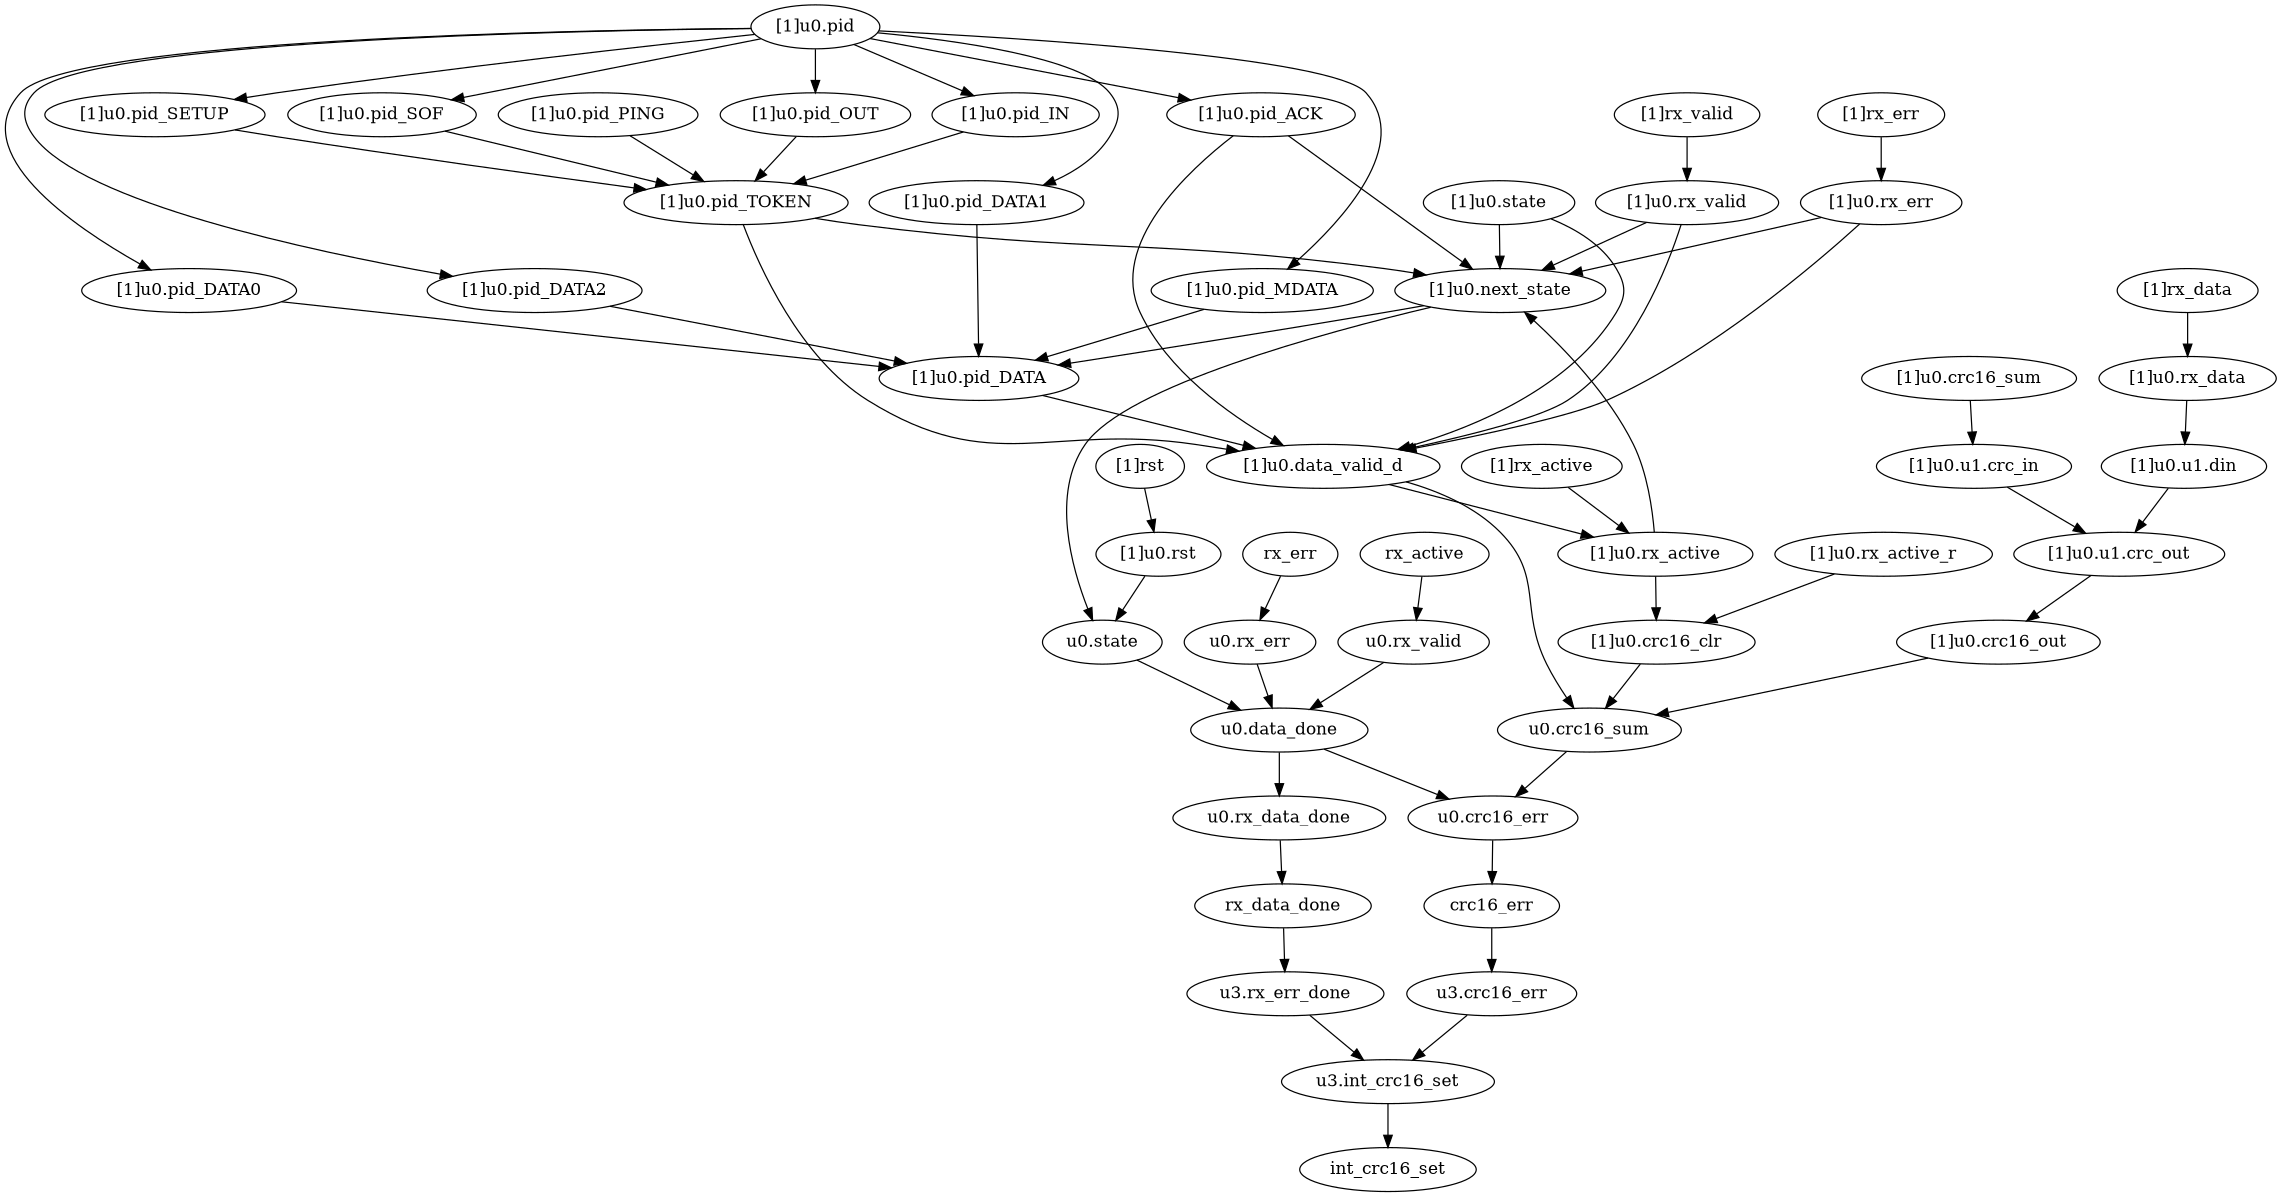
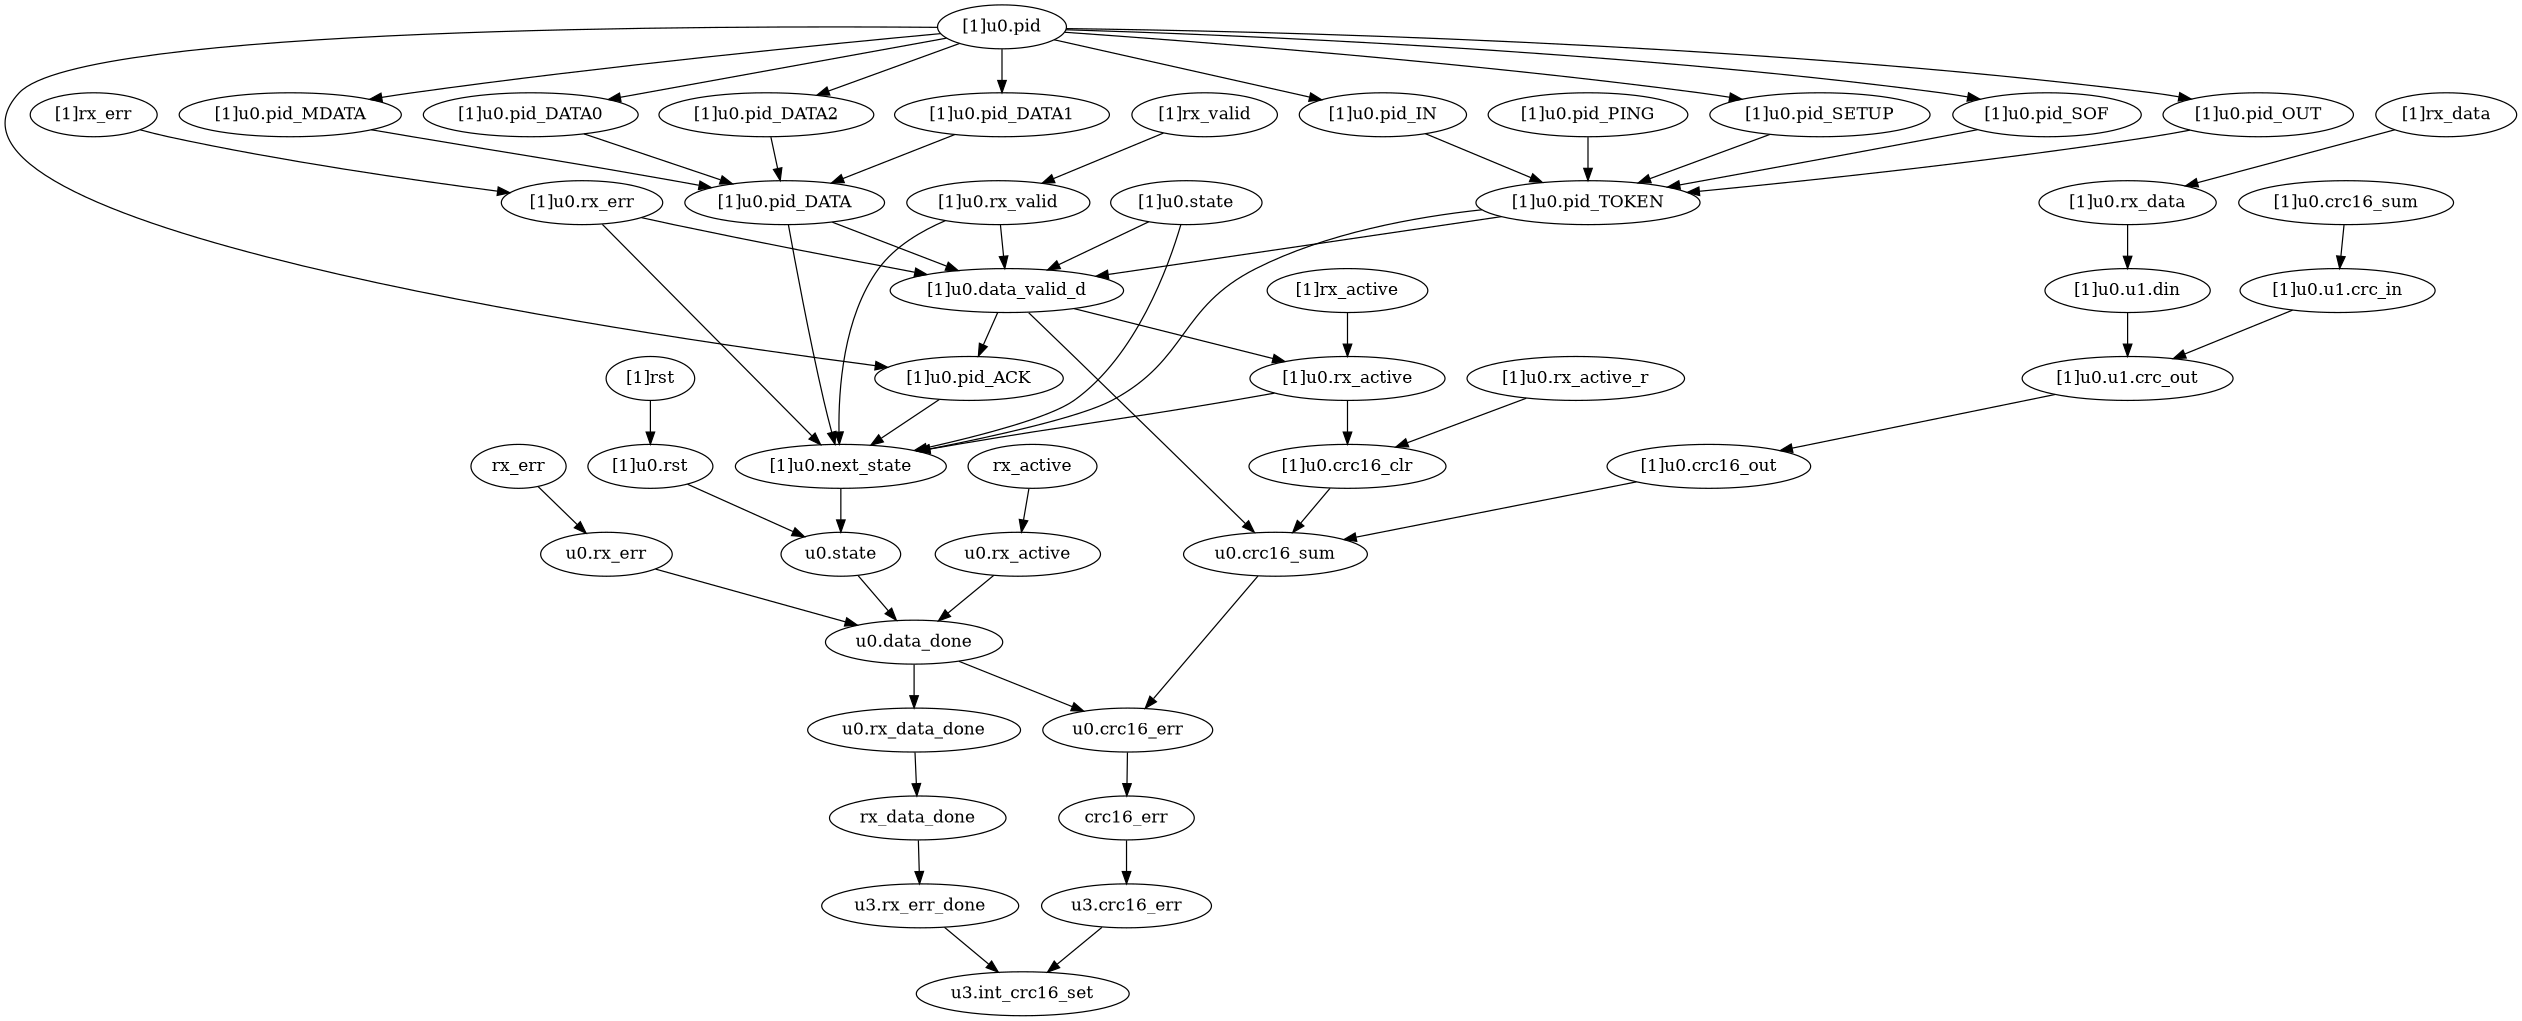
  strict digraph {
    node [complexity=8 importance=0.0226147118592 rank=0.00133027716819]
    "[1]u0.pid_ACK" [complexity=9 importance=0.0195354481583 rank=0.00217060535092]
    "[1]u0.next_state" [complexity=9 importance=0.0229604678521 rank=0.00255116309468]
    "[1]u0.data_valid_d" [complexity=7 importance=0.0181332008812 rank=0.00259045726875]
    "u0.state" [complexity=7 importance=0.017467375932 rank=0.00249533941886]
    "u0.crc16_sum" [complexity=6 importance=0.0157036220028 rank=0.00261727033379]
    "[1]u0.rx_active" [complexity=10 importance=0.0350978683473 rank=0.00350978683473]
    "u0.data_done" [complexity=6 importance=0.0132566682108 rank=0.00220944470181]
    "u0.crc16_err" [complexity=3 importance=0.0117524428997 rank=0.00391748096658]
    rx_err [importance=0.0165728103714 rank=0.00207160129643]
    "u0.rx_err" [importance=0.0152463410573 rank=0.00190579263217]
    "u0.rx_data_done" [complexity=3 importance=0.00950063163381 rank=0.00316687721127]
    "[1]rx_err" [complexity=20 importance=0.0758489456855 rank=0.00379244728428]
    "[1]u0.rx_err" [complexity=20 importance=0.0745224763714 rank=0.00372612381857]
    "[1]u0.pid_DATA0" [complexity=16 importance=0.0222641529818 rank=0.00139150956137]
    "[1]u0.pid_DATA" [complexity=11 importance=0.0208619057048 rank=0.00189653688225]
    "[1]u0.crc16_clr" [complexity=7 importance=0.033439797267 rank=0.00477711389529]
    crc16_err [complexity=3 importance=0.00924874180271 rank=0.00308291393424]
    "[1]rst" [importance=0.0376429574532 rank=0.00470536968165]
    "[1]u0.rst" [importance=0.0363164881392 rank=0.00453956101739]
    "[1]u0.crc16_out" [importance=0.0186536361714 rank=0.00233170452142]
    "[1]u0.state" [importance=0.0404771094837 rank=0.00505963868546]
    rx_data_done [complexity=3 importance=0.00798614944998 rank=0.00266204981666]
    n23 [complexity=3 importance=0.00590240390885 label="u3.rx_err_done" rank=0.00196746796962]
    "u3.crc16_err" [complexity=3 importance=0.0066706638506 rank=0.00222355461687]
    "u3.int_crc16_set" [complexity=0 importance=0.00405502300443 rank=0.0]
-   int_crc16_set [complexity=0 importance=0.002236335281 rank=0.0]
    "[1]u0.rx_data" [complexity=98 importance=0.682425150152 rank=0.00696352194032]
    "[1]u0.u1.din" [complexity=98 importance=0.680435477305 rank=0.00694321915618]
    "[1]u0.u1.crc_out" [importance=0.021900323905 rank=0.00273754048813]
    "[1]u0.rx_valid" [complexity=18 importance=0.0563892754902 rank=0.00313273752723]
    "[1]u0.u1.crc_in" [complexity=108 importance=0.856428320524 rank=0.0079298918567]
    "[1]u0.pid_IN" [complexity=17]
    "[1]u0.pid_TOKEN" [complexity=11 importance=0.0212124645821 rank=0.0019284058711]
    "[1]u0.pid_SETUP" [complexity=17]
    "[1]u0.rx_active_r" [complexity=10 importance=0.0347948534467 rank=0.00347948534467]
-   "u0.rx_active" [importance=0.0149147392911 rank=0.00186434241139 label="u0.rx_valid"]
+   "u0.rx_active" [importance=0.0149147392911 rank=0.00186434241139]
    "[1]u0.pid_DATA2" [complexity=16 importance=0.0222641529818 rank=0.00139150956137]
    "[1]u0.crc16_sum" [complexity=108 importance=0.860379499627 rank=0.00796647684839]
    "[1]u0.pid_PING" [complexity=17]
    "[1]u0.pid" [complexity=18 importance=0.0249925574542 rank=0.00138847541412]
    "[1]u0.pid_DATA1" [complexity=16 importance=0.0222641529818 rank=0.00139150956137]
    "[1]u0.pid_SOF" [complexity=17]
    "[1]u0.pid_MDATA" [complexity=16 importance=0.0222641529818 rank=0.00139150956137]
    "[1]u0.pid_OUT" [complexity=17]
    "[1]rx_active" [complexity=10 importance=0.0364243376614 rank=0.00364243376614]
    "[1]rx_valid" [complexity=18 importance=0.0577157448043 rank=0.00320643026691]
    rx_active [importance=0.0162412086052 rank=0.00203015107565]
    "[1]rx_data" [complexity=98 importance=0.683751619466 rank=0.00697705734149]
    "[1]u0.pid_ACK" -> "[1]u0.next_state"
-   "[1]u0.pid_ACK" -> "[1]u0.data_valid_d"
+   "[1]u0.data_valid_d" -> "[1]u0.pid_ACK"
    "[1]u0.next_state" -> "u0.state"
    "[1]u0.data_valid_d" -> "u0.crc16_sum"
    "[1]u0.data_valid_d" -> "[1]u0.rx_active"
    "u0.state" -> "u0.data_done"
    "u0.crc16_sum" -> "u0.crc16_err"
    "[1]u0.rx_active" -> "[1]u0.next_state"
    "[1]u0.rx_active" -> "[1]u0.crc16_clr"
    "u0.data_done" -> "u0.crc16_err"
    "u0.data_done" -> "u0.rx_data_done"
    "u0.crc16_err" -> crc16_err
    rx_err -> "u0.rx_err"
    "u0.rx_err" -> "u0.data_done"
    "u0.rx_data_done" -> rx_data_done
    "[1]rx_err" -> "[1]u0.rx_err"
    "[1]u0.rx_err" -> "[1]u0.next_state"
    "[1]u0.rx_err" -> "[1]u0.data_valid_d"
    "[1]u0.pid_DATA0" -> "[1]u0.pid_DATA"
-   "[1]u0.next_state" -> "[1]u0.pid_DATA"
+   "[1]u0.pid_DATA" -> "[1]u0.next_state"
    "[1]u0.pid_DATA" -> "[1]u0.data_valid_d"
    "[1]u0.crc16_clr" -> "u0.crc16_sum"
    crc16_err -> "u3.crc16_err"
    "[1]rst" -> "[1]u0.rst"
    "[1]u0.rst" -> "u0.state"
    "[1]u0.crc16_out" -> "u0.crc16_sum"
    "[1]u0.state" -> "[1]u0.next_state"
    "[1]u0.state" -> "[1]u0.data_valid_d"
    rx_data_done -> n23
    n23 -> "u3.int_crc16_set"
    "u3.crc16_err" -> "u3.int_crc16_set"
-   "u3.int_crc16_set" -> int_crc16_set
    "[1]u0.rx_data" -> "[1]u0.u1.din"
    "[1]u0.u1.din" -> "[1]u0.u1.crc_out"
    "[1]u0.u1.crc_out" -> "[1]u0.crc16_out"
    "[1]u0.rx_valid" -> "[1]u0.next_state"
    "[1]u0.rx_valid" -> "[1]u0.data_valid_d"
    "[1]u0.u1.crc_in" -> "[1]u0.u1.crc_out"
    "[1]u0.pid_IN" -> "[1]u0.pid_TOKEN"
    "[1]u0.pid_TOKEN" -> "[1]u0.next_state"
    "[1]u0.pid_TOKEN" -> "[1]u0.data_valid_d"
    "[1]u0.pid_SETUP" -> "[1]u0.pid_TOKEN"
    "[1]u0.rx_active_r" -> "[1]u0.crc16_clr"
    "u0.rx_active" -> "u0.data_done"
    "[1]u0.pid_DATA2" -> "[1]u0.pid_DATA"
    "[1]u0.crc16_sum" -> "[1]u0.u1.crc_in"
    "[1]u0.pid_PING" -> "[1]u0.pid_TOKEN"
    "[1]u0.pid" -> "[1]u0.pid_ACK"
    "[1]u0.pid" -> "[1]u0.pid_DATA0"
    "[1]u0.pid" -> "[1]u0.pid_IN"
    "[1]u0.pid" -> "[1]u0.pid_SETUP"
    "[1]u0.pid" -> "[1]u0.pid_DATA2"
    "[1]u0.pid" -> "[1]u0.pid_DATA1"
    "[1]u0.pid" -> "[1]u0.pid_SOF"
    "[1]u0.pid" -> "[1]u0.pid_MDATA"
    "[1]u0.pid" -> "[1]u0.pid_OUT"
    "[1]u0.pid_DATA1" -> "[1]u0.pid_DATA"
    "[1]u0.pid_SOF" -> "[1]u0.pid_TOKEN"
    "[1]u0.pid_MDATA" -> "[1]u0.pid_DATA"
    "[1]u0.pid_OUT" -> "[1]u0.pid_TOKEN"
    "[1]rx_active" -> "[1]u0.rx_active"
    "[1]rx_valid" -> "[1]u0.rx_valid"
    rx_active -> "u0.rx_active"
    "[1]rx_data" -> "[1]u0.rx_data"
  }
